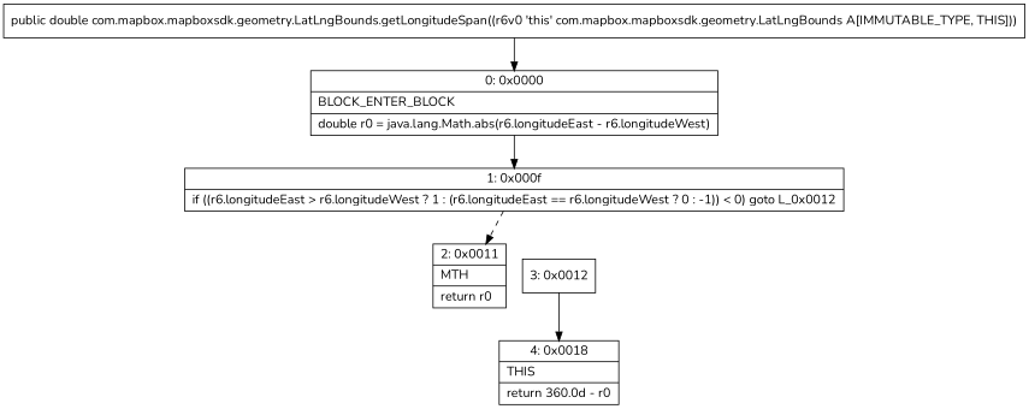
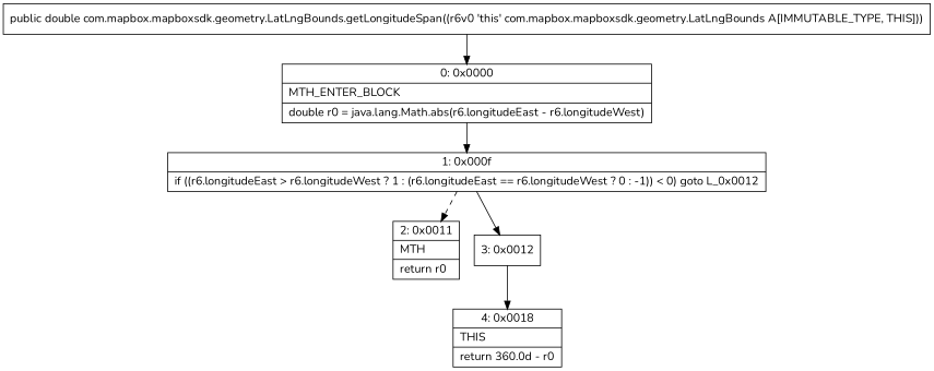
  digraph {
    fontname=Nunito
    node [fontname=Nunito shape=record]
    edge [fontname=Nunito]
-   n1 [label="{0\:\ 0x0000|BLOCK_ENTER_BLOCK\l|double r0 = java.lang.Math.abs(r6.longitudeEast \- r6.longitudeWest)\l}"]
+   n1 [label="{0\:\ 0x0000|MTH_ENTER_BLOCK\l|double r0 = java.lang.Math.abs(r6.longitudeEast \- r6.longitudeWest)\l}"]
    n2 [label="{1\:\ 0x000f|if ((r6.longitudeEast \> r6.longitudeWest ? 1 : (r6.longitudeEast == r6.longitudeWest ? 0 : \-1)) \< 0) goto L_0x0012\l}"]
    n3 [label="{2\:\ 0x0011|MTH\l|return r0\l}"]
    n4 [label="{3\:\ 0x0012}"]
    n5 [label="{4\:\ 0x0018|THIS\l|return 360.0d \- r0\l}"]
    n6 [label="{public double com.mapbox.mapboxsdk.geometry.LatLngBounds.getLongitudeSpan((r6v0 'this' com.mapbox.mapboxsdk.geometry.LatLngBounds A[IMMUTABLE_TYPE, THIS])) }"]
    n1 -> n2
    n2 -> n3 [style=dashed]
+   n2 -> n4
    n4 -> n5
    n6 -> n1
  }
